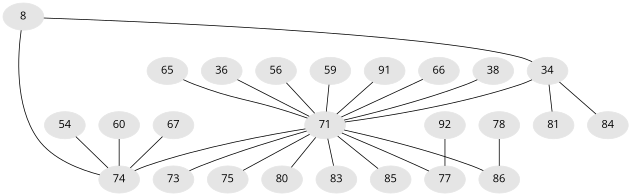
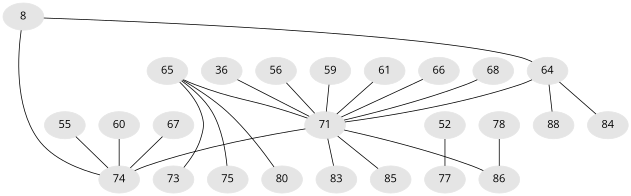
  graph {
    fontname="Open Sans"
    node [color=gray90 fontname="Open Sans" style=filled]
    edge [fontname="Open Sans"]
-   64 [super="+9+25+30+45+62+12+15+22+53" label=34]
+   64 [super="+9+25+30+45+62+12+15+22+53"]
    71 [super="+47+43+3+46+14+19+26+28+34+40+44+50"]
-   81
+   81 [label=88]
    84
    8
    74 [super="+7+23+42+72+16"]
    n7 [label=36 super="+31"]
    73 [super="+36"]
    75
    77
    80 [super="+63+76+79"]
    83 [super="+37+70"]
    85 [super="+69"]
    86 [super="+55+82+57"]
-   52 [label=92]
-   54
+   52
+   54 [label=55]
    56
    59
    60 [super="+49"]
-   61 [label=91]
+   61
    65 [super="+51"]
    66
    67
-   68 [super="+21" label=38]
+   68 [super="+21"]
    78
    64 -- 71 [weight=6]
    64 -- 81
    64 -- 84
    71 -- 74 [weight=8]
-   71 -- 73
-   71 -- 75
-   71 -- 77
-   71 -- 80 [weight=2]
+   65 -- 73
+   65 -- 75
+   65 -- 80 [weight=2]
    71 -- 83
    71 -- 85
    71 -- 86 [weight=4]
    8 -- 64
    8 -- 74 [weight=3]
    n7 -- 71 [weight=2]
    52 -- 77 [weight=3]
    54 -- 74
    56 -- 71
    59 -- 71
    60 -- 74
    61 -- 71
    65 -- 71 [weight=2]
    66 -- 71
    67 -- 74
    68 -- 71
    78 -- 86
  }
